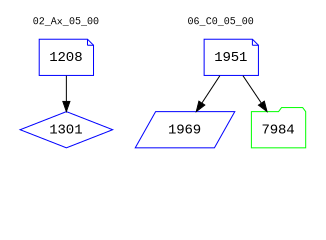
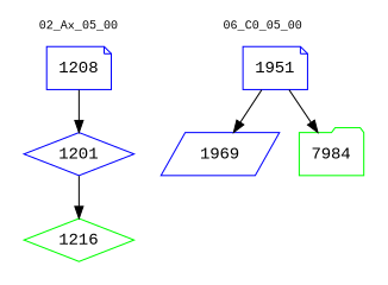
  digraph {
    fontname="Liberation Mono"
    node [color=blue fontname="Liberation Mono" shape=note]
    edge [color=black fontname="Liberation Mono"]
    n1 [label=1208]
-   n2 [label=1301 shape=diamond]
+   n2 [label=1201 shape=diamond]
+   n3 [color=green label=1216 shape=diamond]
    n4 [label=1969 shape=parallelogram]
    n5 [label=1951]
    n6 [color=green label=7984 shape=folder]
    subgraph cluster_1 {
      color=white
      fontsize=10
      label="02_Ax_05_00"
      n1
      n2
+     n3
    }
    subgraph cluster_2 {
      color=white
      fontsize=10
      label="06_C0_05_00"
      n4
      n5
      n6
    }
    n1 -> n2
+   n2 -> n3
    n5 -> n4
    n5 -> n6
  }
